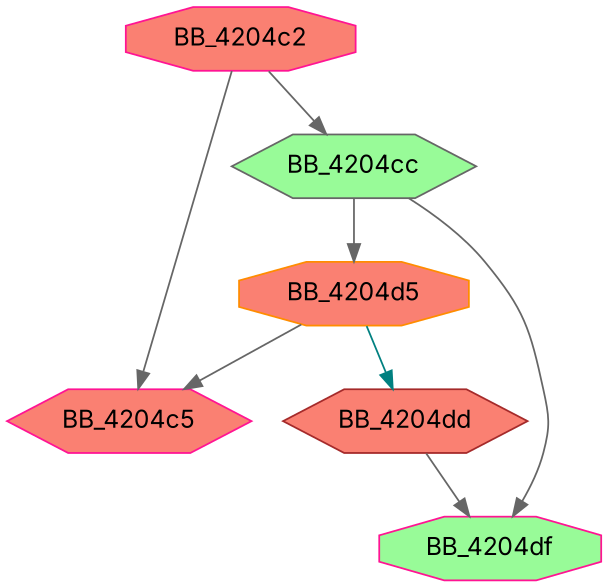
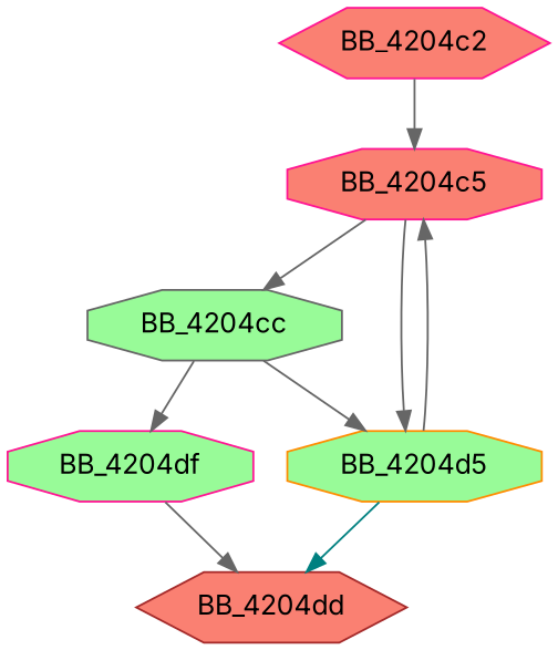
  digraph {
    fontname=Inter
    node [color=deeppink fillcolor=salmon fontname=Inter shape=octagon style=filled]
    edge [color=gray40 fontname=Inter]
-   BB_4204c2
-   BB_4204c5 [shape=hexagon]
+   BB_4204c2 [shape=hexagon]
+   BB_4204c5
    BB_4204dd [color=brown shape=hexagon]
    BB_4204df [fillcolor=palegreen]
-   BB_4204cc [color=gray40 fillcolor=palegreen shape=hexagon]
-   BB_4204d5 [color=darkorange]
+   BB_4204cc [color=gray40 fillcolor=palegreen]
+   BB_4204d5 [color=darkorange fillcolor=palegreen]
    BB_4204c2 -> BB_4204c5
-   BB_4204c2 -> BB_4204cc
-   BB_4204dd -> BB_4204df
+   BB_4204c5 -> BB_4204cc
+   BB_4204c5 -> BB_4204d5
+   BB_4204df -> BB_4204dd
    BB_4204cc -> BB_4204df
    BB_4204cc -> BB_4204d5
    BB_4204d5 -> BB_4204c5
    BB_4204d5 -> BB_4204dd [color=teal]
  }
